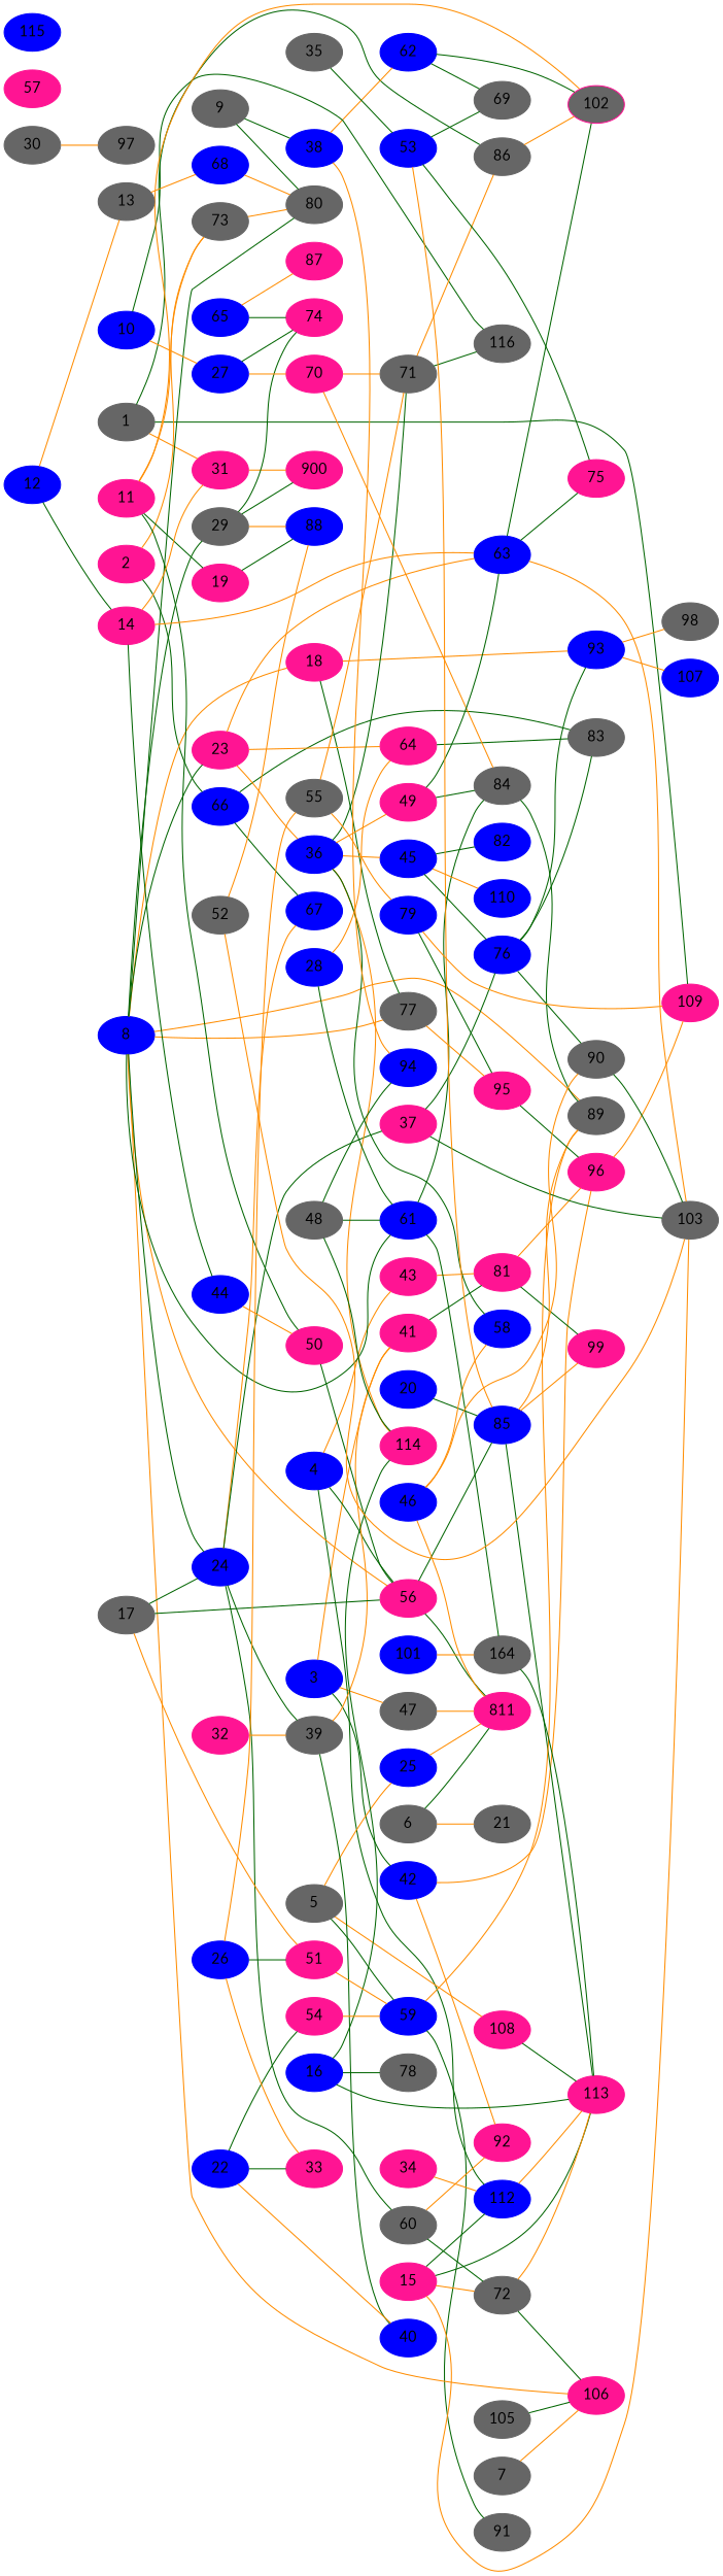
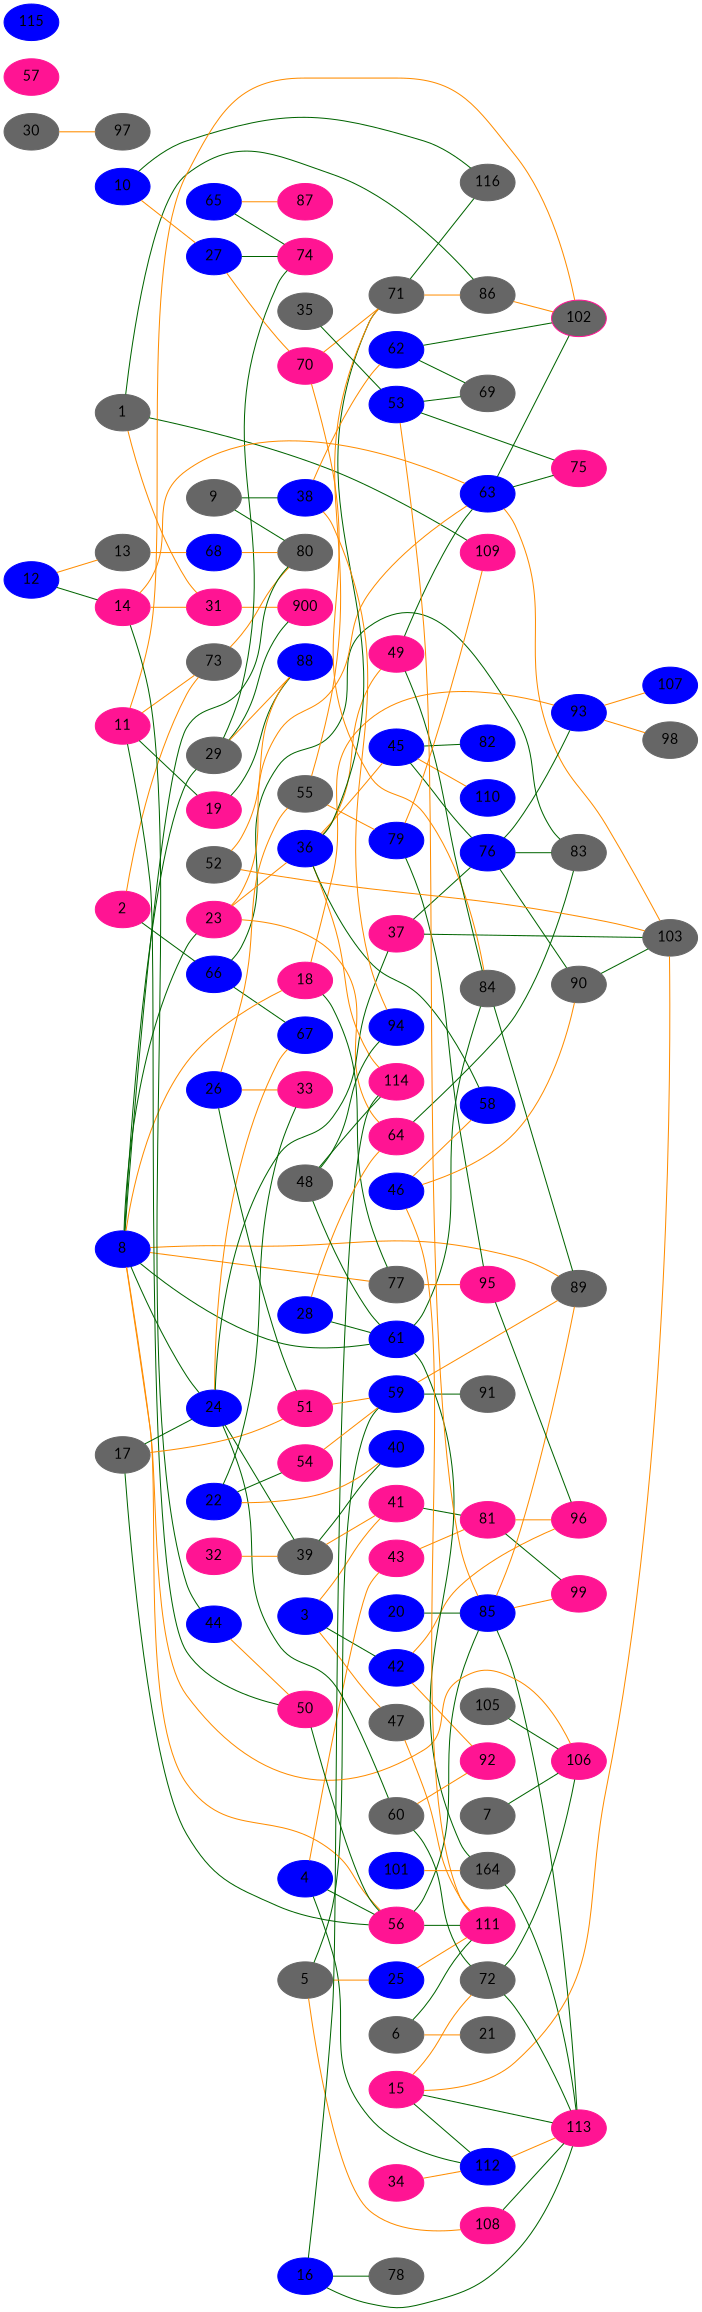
  graph {
    fontname=Lato
    rankdir=LR
    node [color=blue fontname=Lato style=filled]
    edge [color=darkgreen fontname=Lato]
    1 [color=gray40]
    31 [color=deeppink]
    86 [color=gray40]
    109 [color=deeppink]
    n5 [color=deeppink label=900]
    102 [color=deeppink fillcolor=gray40]
    2 [color=deeppink]
    66
    73 [color=gray40]
    67
    83 [color=gray40]
    80 [color=gray40]
    41 [color=deeppink]
    3
    42
    47 [color=gray40]
    81 [color=deeppink]
    92 [color=deeppink]
    96 [color=deeppink]
-   111 [color=deeppink label=811]
+   111 [color=deeppink]
    43 [color=deeppink]
    4
    56 [color=deeppink]
    112
    85
    113 [color=deeppink]
    5 [color=gray40]
    25
    59
    108 [color=deeppink]
    89 [color=gray40]
    91 [color=gray40]
    6 [color=gray40]
    21 [color=gray40]
    7 [color=gray40]
    106 [color=deeppink]
    8
    18 [color=deeppink]
    23 [color=deeppink]
    24
    29 [color=gray40]
    61
    77 [color=gray40]
    93
    63
    36
    64 [color=deeppink]
    37 [color=deeppink]
    39 [color=gray40]
    60 [color=gray40]
    88
    74 [color=deeppink]
    84 [color=gray40]
    n54 [color=gray40 label=164]
    95 [color=deeppink]
    9 [color=gray40]
    38
    62
    94
    10
    27
    116 [color=gray40]
    70 [color=deeppink]
    11 [color=deeppink]
    19 [color=deeppink]
    50 [color=deeppink]
    13 [color=gray40]
    12
    14 [color=deeppink]
    68
    44
    103 [color=gray40]
    75 [color=deeppink]
    15 [color=deeppink]
    72 [color=gray40]
    16
    78 [color=gray40]
    114 [color=deeppink]
    17 [color=gray40]
    51 [color=deeppink]
    98 [color=gray40]
    107
    20
    99 [color=deeppink]
    33 [color=deeppink]
    22
    40
    54 [color=deeppink]
    45
    49 [color=deeppink]
    58
    71 [color=gray40]
    76
    26
    55 [color=gray40]
    79
    28
    30 [color=gray40]
    97 [color=gray40]
    32 [color=deeppink]
    34 [color=deeppink]
    35 [color=gray40]
    53
    69 [color=gray40]
    82
    110
    90 [color=gray40]
    46
    48 [color=gray40]
    52 [color=gray40]
    57 [color=deeppink]
    65
    87 [color=deeppink]
    101
    105 [color=gray40]
    115
    1 -- 31 [color=darkorange]
    1 -- 86
    1 -- 109
    31 -- n5 [color=darkorange]
    86 -- 102 [color=darkorange]
    2 -- 66
    2 -- 73 [color=darkorange]
    66 -- 67
    66 -- 83
    73 -- 80 [color=darkorange]
    41 -- 81
    3 -- 41 [color=darkorange]
    3 -- 42
    3 -- 47 [color=darkorange]
    42 -- 92 [color=darkorange]
    42 -- 96 [color=darkorange]
    47 -- 111 [color=darkorange]
    81 -- 96 [color=darkorange]
    81 -- 99
-   96 -- 109 [color=darkorange]
    43 -- 81 [color=darkorange]
    4 -- 43 [color=darkorange]
    4 -- 56
    4 -- 112
    56 -- 111
    56 -- 85
    112 -- 113 [color=darkorange]
    85 -- 113
    85 -- 89 [color=darkorange]
    85 -- 99 [color=darkorange]
    5 -- 25 [color=darkorange]
    5 -- 59
    5 -- 108 [color=darkorange]
    25 -- 111 [color=darkorange]
    59 -- 89 [color=darkorange]
    59 -- 91
    108 -- 113
    6 -- 111
    6 -- 21 [color=darkorange]
-   7 -- 106 [color=darkorange]
+   7 -- 106
    8 -- 80
    8 -- 56 [color=darkorange]
    8 -- 89 [color=darkorange]
    8 -- 106 [color=darkorange]
    8 -- 18 [color=darkorange]
    8 -- 23
    8 -- 24
    8 -- 29
    8 -- 61
    8 -- 77 [color=darkorange]
    18 -- 77
    18 -- 93 [color=darkorange]
    23 -- 63 [color=darkorange]
    23 -- 36 [color=darkorange]
    23 -- 64 [color=darkorange]
    24 -- 67 [color=darkorange]
    24 -- 37
    24 -- 39
    24 -- 60
    29 -- n5
    29 -- 88 [color=darkorange]
    29 -- 74
    61 -- 84
    61 -- n54
    77 -- 95 [color=darkorange]
    93 -- 98 [color=darkorange]
    93 -- 107 [color=darkorange]
    63 -- 102
    63 -- 103 [color=darkorange]
    63 -- 75
    36 -- 114 [color=darkorange]
    36 -- 45 [color=darkorange]
    36 -- 49 [color=darkorange]
    36 -- 58
    36 -- 71
    64 -- 83
    37 -- 103
    37 -- 76
    39 -- 41 [color=darkorange]
    39 -- 40
    60 -- 92 [color=darkorange]
    60 -- 72
    84 -- 89
    n54 -- 113
    95 -- 96
    9 -- 80
    9 -- 38
    38 -- 62 [color=darkorange]
    38 -- 94 [color=darkorange]
    62 -- 102
    62 -- 69
    10 -- 27 [color=darkorange]
    10 -- 116
    27 -- 74
    27 -- 70 [color=darkorange]
    70 -- 84 [color=darkorange]
    70 -- 71 [color=darkorange]
    11 -- 102 [color=darkorange]
    11 -- 73 [color=darkorange]
    11 -- 19
    11 -- 50
    19 -- 88
    50 -- 56
    13 -- 68 [color=darkorange]
    12 -- 13 [color=darkorange]
    12 -- 14
    14 -- 31 [color=darkorange]
    14 -- 63 [color=darkorange]
    14 -- 44
    68 -- 80 [color=darkorange]
    44 -- 50 [color=darkorange]
    15 -- 112
    15 -- 113
    15 -- 103 [color=darkorange]
    15 -- 72 [color=darkorange]
-   72 -- 113 [color=darkorange]
+   72 -- 113
    72 -- 106
    16 -- 113
    16 -- 78
    16 -- 114
    17 -- 56
    17 -- 24
    17 -- 51 [color=darkorange]
    51 -- 59 [color=darkorange]
    20 -- 85
    22 -- 33
    22 -- 40 [color=darkorange]
    22 -- 54
    54 -- 59 [color=darkorange]
    45 -- 76
    45 -- 82
    45 -- 110 [color=darkorange]
    49 -- 63
    49 -- 84
    71 -- 86 [color=darkorange]
    71 -- 116
    76 -- 83
    76 -- 93
    76 -- 90
    26 -- 51
    26 -- 33 [color=darkorange]
    26 -- 55 [color=darkorange]
    55 -- 71 [color=darkorange]
    55 -- 79 [color=darkorange]
    79 -- 109 [color=darkorange]
    79 -- 95
    28 -- 61
    28 -- 64 [color=darkorange]
    30 -- 97 [color=darkorange]
    32 -- 39 [color=darkorange]
    34 -- 112 [color=darkorange]
    35 -- 53
    53 -- 85 [color=darkorange]
    53 -- 75
    53 -- 69
    90 -- 103
    46 -- 111 [color=darkorange]
    46 -- 58 [color=darkorange]
    46 -- 90 [color=darkorange]
    48 -- 61
    48 -- 94
    48 -- 114
    52 -- 88 [color=darkorange]
    52 -- 103 [color=darkorange]
    65 -- 74
    65 -- 87 [color=darkorange]
    101 -- n54 [color=darkorange]
    105 -- 106
  }
